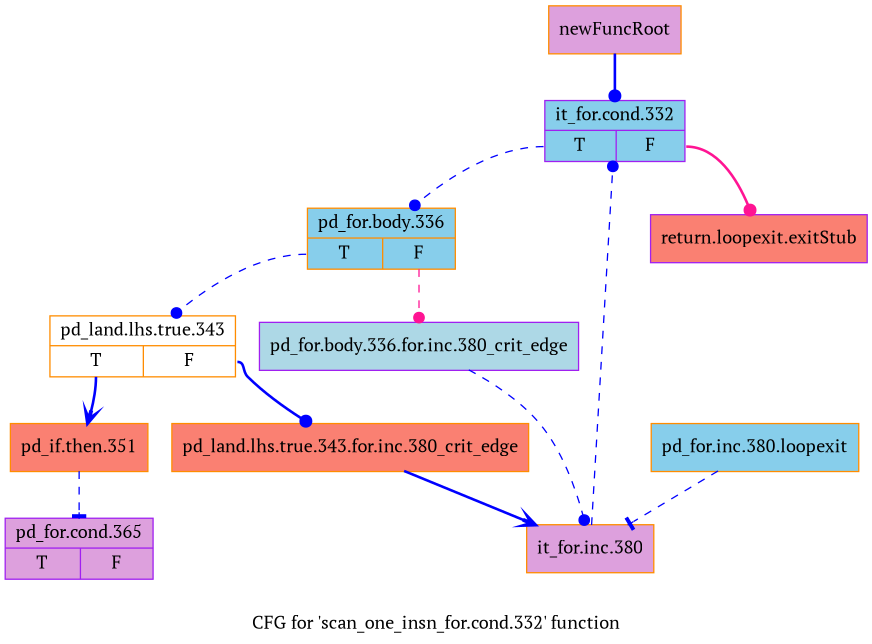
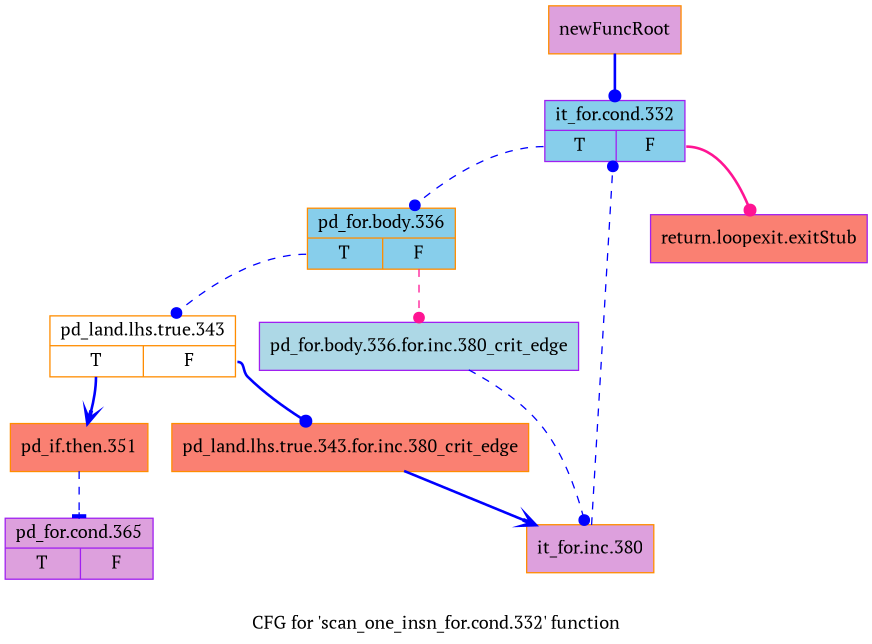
  digraph {
    fontname="PT Serif"
    label="CFG for 'scan_one_insn_for.cond.332' function"
    node [color=darkorange fillcolor=plum fontname="PT Serif" shape=record style=filled]
    edge [arrowhead=dot color=blue fontname="PT Serif" style=dashed]
    n1 [label="{newFuncRoot}"]
    n2 [color=purple fillcolor=skyblue label="{it_for.cond.332|{<s0>T|<s1>F}}"]
    n3 [color=purple fillcolor=salmon label="{return.loopexit.exitStub}"]
    n4 [fillcolor=skyblue label="{pd_for.body.336|{<s0>T|<s1>F}}"]
    n5 [fillcolor=white label="{pd_land.lhs.true.343|{<s0>T|<s1>F}}"]
    n6 [color=purple fillcolor=lightblue label="{pd_for.body.336.for.inc.380_crit_edge}"]
    n7 [fillcolor=salmon label="{pd_if.then.351}"]
    n8 [fillcolor=salmon label="{pd_land.lhs.true.343.for.inc.380_crit_edge}"]
    n9 [label="{it_for.inc.380}"]
    n10 [color=purple label="{pd_for.cond.365|{<s0>T|<s1>F}}"]
-   n11 [fillcolor=skyblue label="{pd_for.inc.380.loopexit}"]
    n1 -> n2 [style=bold]
    n2 -> n3 [color=deeppink style=bold tailport=s1]
    n2 -> n4 [tailport=s0]
    n4 -> n5 [tailport=s0]
    n4 -> n6 [color=deeppink tailport=s1]
    n5 -> n7 [arrowhead=vee style=bold tailport=s0]
    n5 -> n8 [style=bold tailport=s1]
    n6 -> n9
    n7 -> n10 [arrowhead=tee]
    n8 -> n9 [arrowhead=vee style=bold]
    n9 -> n2
-   n11 -> n9 [arrowhead=tee]
  }
